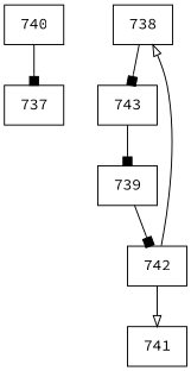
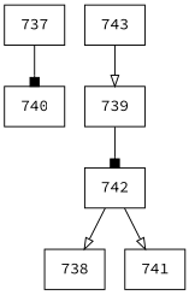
  digraph {
    fontname="Source Code Pro"
    node [fontname="Source Code Pro" shape=record]
    edge [arrowhead=box fontname="Source Code Pro"]
    n1 [label="{737}"]
    n2 [label="{740}"]
    n3 [label="{738}"]
    n4 [label="{743}"]
    n5 [label="{739}"]
    n6 [label="{742}"]
    n7 [label="{741}"]
-   n2 -> n1
-   n3 -> n4
-   n4 -> n5
+   n1 -> n2
+   n4 -> n5 [arrowhead=onormal]
    n5 -> n6
    n6 -> n3 [arrowhead=onormal]
    n6 -> n7 [arrowhead=onormal]
  }
